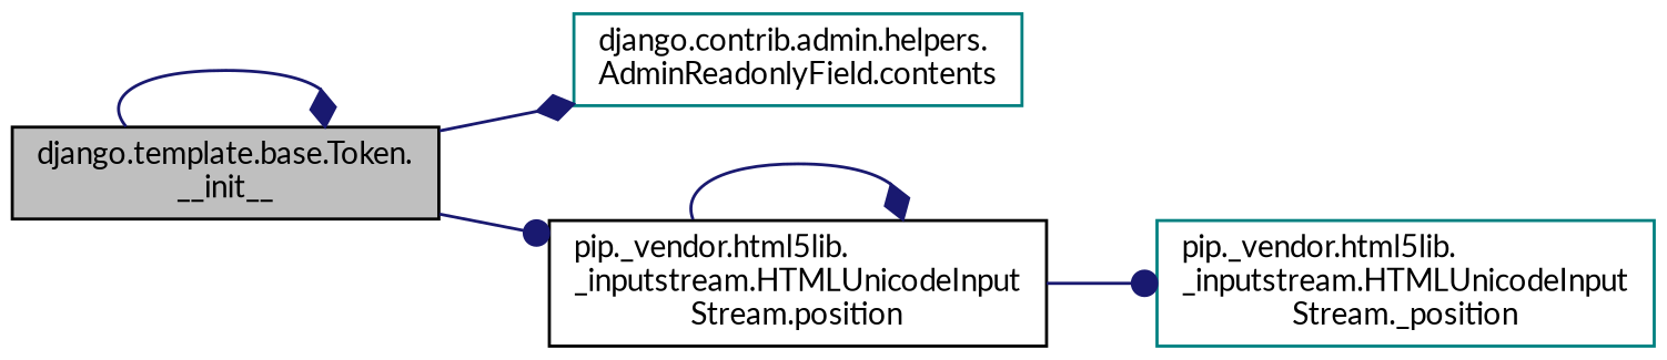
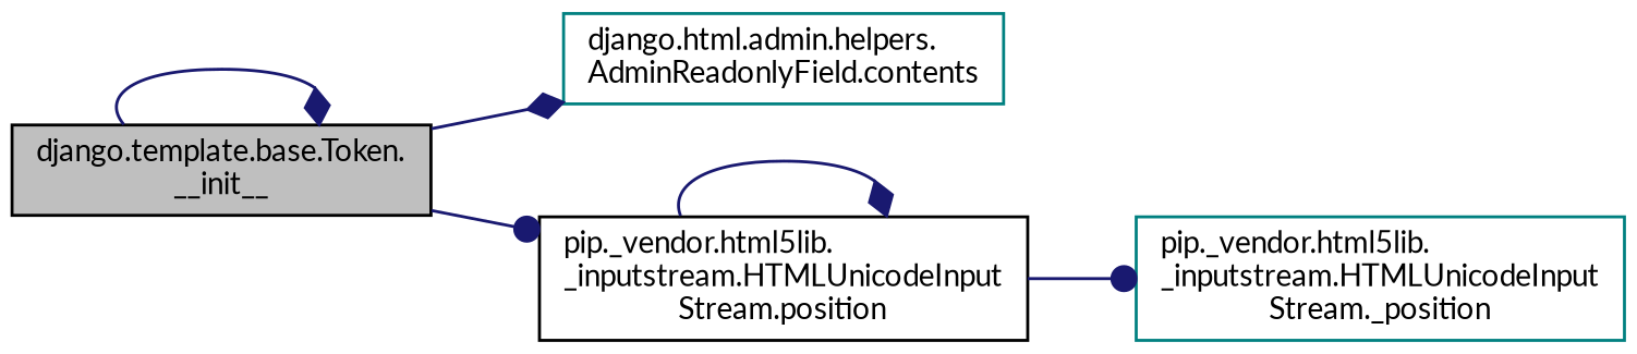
  digraph {
    rankdir=LR
    fontname=Lato
    node [color=black fillcolor=white fontname=Lato fontsize=10 shape=record style=filled]
    edge [color=midnightblue fontname=Lato fontsize=10 labelfontname=Helvetica labelfontsize=10 style=solid arrowhead=diamond]
    n1 [fillcolor=grey75 fontcolor=black height=0.2 label="django.template.base.Token.\l__init__" width=0.4]
-   n2 [color=teal height=0.2 label="django.contrib.admin.helpers.\lAdminReadonlyField.contents" width=0.4]
+   n2 [color=teal height=0.2 label="django.html.admin.helpers.\lAdminReadonlyField.contents" width=0.4]
    n3 [height=0.2 label="pip._vendor.html5lib.\l_inputstream.HTMLUnicodeInput\lStream.position" width=0.4]
    n4 [color=teal height=0.2 label="pip._vendor.html5lib.\l_inputstream.HTMLUnicodeInput\lStream._position" width=0.4]
    n1 -> n1
    n1 -> n2
    n1 -> n3 [arrowhead=dot]
    n3 -> n3
    n3 -> n4 [arrowhead=dot]
  }
